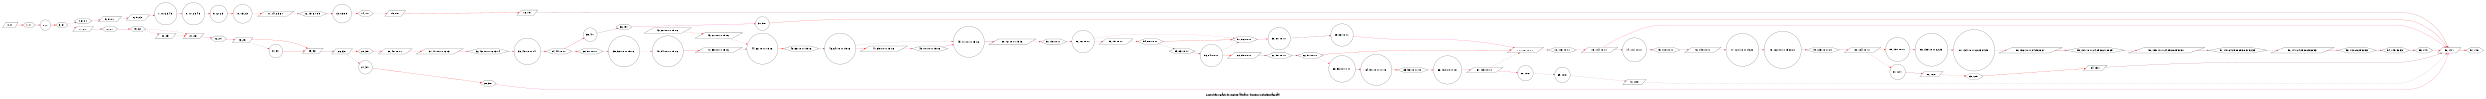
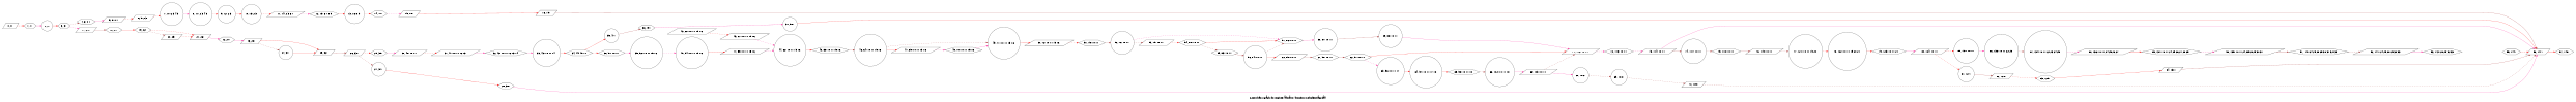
  digraph {
    label="Control-flow-graph for register allocator (function _webclient_appcall)"
    rankdir=LR
    node [shape=parallelogram]
    edge [color=red style=solid]
    n1 [label="0, 0: "]
    n2 [label="1, 1: " shape=hexagon]
    n3 [label="2, 2: " shape=circle]
    n4 [label="3, 3: " shape=hexagon]
    n5 [label="4, 6: 0 1 " shape=hexagon]
    n6 [label="17, 20: "]
    n7 [label="5, 8: 0 1 "]
    n8 [label="18, 21: " shape=hexagon]
    n9 [label="6, 9: 2 3 "]
    n10 [label="7, 10: 2 3 4 5 " shape=circle]
    n11 [label="8, 11: 2 3 4 5 " shape=circle]
    n12 [label="9, 12: 2 3 " shape=circle]
    n13 [label="10, 13: 2 3 " shape=circle]
    n14 [label="11, 14: 2 3 6 7 "]
    n15 [label="12, 15: 6 7 8 9 " shape=hexagon]
    n16 [label="13, 16: 8 9 " shape=circle]
    n17 [label="14, 17: " shape=hexagon]
    n18 [label="15, 18: "]
    n19 [label="16, 19: "]
    n20 [label="96, 147: "]
    n21 [label="97, 148: " shape=hexagon]
    n22 [label="19, 22: " shape=hexagon]
    n23 [label="20, 25: "]
    n24 [label="21, 26: "]
    n25 [label="22, 27: " shape=hexagon]
    n26 [label="23, 28: "]
    n27 [label="24, 31: " shape=circle]
    n28 [label="25, 32: "]
    n29 [label="26, 33: "]
    n30 [label="27, 37: " shape=circle]
    n31 [label="29, 39: " shape=hexagon]
    n32 [label="28, 38: " shape=hexagon]
    n33 [label="30, 40: 10 11 "]
    n34 [label="31, 41: 10 11 12 13 "]
    n35 [label="32, 42: 10 11 12 13 14 " shape=hexagon]
    n36 [label="33, 43: 10 11 14 " shape=circle]
-   n37 [label="34, 44: 10 11 " shape=hexagon]
+   n37 [label="34, 44: 40 11" shape=hexagon]
    n38 [label="35, 47: " shape=circle]
    n39 [label="38, 51: 10 11 " shape=hexagon]
    n40 [label="36, 49: " shape=hexagon]
    n41 [label="39, 52: 10 11 15 16 " shape=circle]
    n42 [label="37, 50: " shape=circle]
    n43 [label="40, 54: 10 11 15 16 " shape=circle]
    n44 [label="41, 55: 10 11 15 16 "]
    n45 [label="44, 62: 10 11 15 16 " shape=circle]
    n46 [label="42, 60: 10 11 15 16 "]
    n47 [label="43, 61: 10 11 15 16 "]
    n48 [label="45, 63: 10 11 15 16 " shape=hexagon]
    n49 [label="46, 64: 10 11 15 16 " shape=circle]
    n50 [label="47, 69: 10 11 15 16 "]
    n51 [label="49, 71: 10 11 15 16 " shape=circle]
    n52 [label="48, 70: 10 11 15 16 " shape=hexagon]
    n53 [label="50, 72: 10 11 15 16 "]
    n54 [label="51, 75: 10 11 " shape=hexagon]
    n55 [label="52, 76: 10 11 " shape=circle]
    n56 [label="53, 79: 10 11 "]
    n57 [label="57, 86: 10 11 " shape=hexagon]
    n58 [label="54, 80: 10 11 " shape=hexagon]
    n59 [label="58, 87: 10 11 " shape=circle]
    n60 [label="55, 83: 10 11 " shape=hexagon]
    n61 [label="56, 84: 10 11 " shape=circle]
    n62 [label="60, 89: 10 11 "]
    n63 [label="61, 90: 10 11 " shape=hexagon]
    n64 [label="59, 88: 10 11 " shape=circle]
    n65 [label="71, 112: 10 11 "]
    n66 [label="72, 113: 10 11 " shape=hexagon]
    n67 [label="62, 91: 10 11 " shape=hexagon]
    n68 [label="63, 96: 10 11 17 " shape=circle]
    n69 [label="64, 97: 10 11 17 18 " shape=circle]
    n70 [label="65, 98: 10 11 18 " shape=hexagon]
    n71 [label="66, 102: 10 11 18 " shape=circle]
    n72 [label="67, 103: 10 11 "]
    n73 [label="68, 106: " shape=circle]
    n74 [label="69, 108: " shape=circle]
    n75 [label="70, 109: "]
    n76 [label="73, 114: 10 11 "]
    n77 [label="74, 117: 10 11 " shape=circle]
    n78 [label="75, 118: 10 11 " shape=hexagon]
    n79 [label="76, 119: 10 11 "]
    n80 [label="77, 121: 10 11 19 20 " shape=circle]
    n81 [label="78, 122: 10 11 19 20 21 " shape=circle]
    n82 [label="79, 123: 10 11 21 " shape=hexagon]
    n83 [label="80, 124: 10 11 "]
    n84 [label="81, 127: " shape=circle]
    n85 [label="85, 131: 10 11 " shape=circle]
    n86 [label="82, 128: "]
    n87 [label="86, 133: 10 11 22 23 " shape=circle]
    n88 [label="83, 129: " shape=hexagon]
    n89 [label="84, 130: "]
    n90 [label="87, 134: 10 11 22 23 24 25 " shape=circle]
    n91 [label="88, 136: 10 11 24 25 26 27 "]
    n92 [label="89, 137: 10 11 24 25 26 27 28 29 " shape=hexagon]
    n93 [label="90, 139: 10 11 24 25 28 29 30 31 "]
    n94 [label="91, 140: 24 25 28 29 30 31 32 33 " shape=hexagon]
    n95 [label="92, 141: 24 25 28 29 32 33 "]
    n96 [label="93, 142: 28 29 32 33 " shape=hexagon]
-   n97 [label="94, 143: 32 33 " shape=hexagon]
    n98 [label="95, 144: " shape=hexagon]
    n1 -> n2 [style=dashed]
    n2 -> n3 [color=deeppink]
    n3 -> n4
    n4 -> n5 [color=brown style=dashed]
    n4 -> n6 [color=deeppink style=dashed]
    n5 -> n7 [color=deeppink]
    n6 -> n8 [color=brown]
    n7 -> n9 [style=dashed]
    n8 -> n22
    n9 -> n10 [style=dashed]
    n10 -> n11 [color=deeppink]
    n11 -> n12 [style=dashed]
    n12 -> n13
    n13 -> n14 [style=dashed]
    n14 -> n15 [color=deeppink style=dashed]
    n15 -> n16
    n16 -> n17 [style=dashed]
    n17 -> n18 [color=deeppink style=dashed]
    n18 -> n19
    n19 -> n20 [color=brown]
    n20 -> n21
    n22 -> n23 [color=brown style=dashed]
    n22 -> n24 [style=dashed]
    n23 -> n24 [style=dashed]
    n24 -> n25 [color=deeppink]
    n25 -> n26 [color=deeppink]
    n26 -> n27 [color=brown style=dashed]
    n26 -> n28
    n27 -> n28
    n28 -> n29 [color=brown]
    n29 -> n30 [color=brown style=dashed]
    n29 -> n31 [style=dashed]
    n30 -> n32
    n31 -> n33 [color=deeppink]
    n32 -> n20 [color=deeppink]
    n33 -> n34 [style=dashed]
    n34 -> n35 [color=deeppink]
    n35 -> n36 [color=deeppink]
    n36 -> n37
    n37 -> n38
    n37 -> n39 [style=dashed]
    n38 -> n40 [color=brown]
    n39 -> n41 [color=deeppink]
    n40 -> n42 [color=deeppink]
    n41 -> n43 [color=deeppink style=dashed]
    n42 -> n20
    n43 -> n44
    n44 -> n45 [color=deeppink style=dashed]
    n45 -> n48
    n46 -> n47 [style=dashed]
    n47 -> n45 [color=deeppink style=dashed]
    n48 -> n49 [color=brown]
    n49 -> n50
    n49 -> n51 [color=brown style=dashed]
    n50 -> n52 [color=deeppink style=dashed]
    n51 -> n53
    n52 -> n51 [color=deeppink]
    n53 -> n54 [style=dashed]
    n54 -> n55 [color=brown]
    n55 -> n56 [color=brown style=dashed]
    n55 -> n57 [color=deeppink style=dashed]
    n56 -> n58 [style=dashed]
    n57 -> n59 [color=deeppink]
    n58 -> n57
    n58 -> n60 [color=brown style=dashed]
    n59 -> n64 [color=brown]
    n60 -> n61 [color=brown]
    n61 -> n57 [color=brown style=dashed]
    n61 -> n62
    n62 -> n63 [color=brown]
    n63 -> n67 [color=brown]
    n64 -> n65 [color=deeppink]
    n65 -> n66 [color=deeppink style=dashed]
    n66 -> n76 [color=deeppink style=dashed]
    n67 -> n65
    n67 -> n68 [color=deeppink style=dashed]
    n68 -> n69
    n69 -> n70
    n70 -> n71 [color=brown style=dashed]
    n71 -> n72 [color=deeppink]
    n72 -> n65 [color=brown style=dashed]
    n72 -> n73 [color=deeppink]
    n73 -> n74 [color=brown style=dashed]
    n74 -> n75 [color=brown style=dashed]
    n75 -> n20 [color=brown style=dashed]
    n76 -> n20 [color=deeppink]
    n76 -> n77 [color=brown]
    n77 -> n78 [color=brown style=dashed]
    n78 -> n79 [color=brown]
    n79 -> n80 [color=brown style=dashed]
    n80 -> n81 [style=dashed]
    n81 -> n82
    n82 -> n83 [color=deeppink]
    n83 -> n84 [style=dashed]
    n83 -> n85 [style=dashed]
    n84 -> n86 [color=brown]
    n85 -> n87 [color=deeppink]
    n86 -> n88 [style=dashed]
    n87 -> n90 [color=brown style=dashed]
    n88 -> n89
    n89 -> n20 [color=brown]
    n90 -> n91 [color=deeppink style=dashed]
    n91 -> n92
    n92 -> n93 [color=deeppink style=dashed]
    n93 -> n94 [color=brown]
    n94 -> n95 [color=brown style=dashed]
    n95 -> n96 [color=deeppink]
-   n96 -> n97 [color=brown]
-   n97 -> n98 [color=brown]
    n98 -> n20 [style=dashed]
  }
